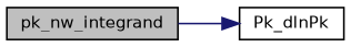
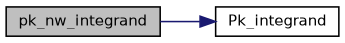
  digraph {
    rankdir=LR
    node [color=black fontname=Helvetica fontsize=10 shape=record style=filled]
    n1 [fillcolor=grey75 fontcolor=black height=0.2 label=pk_nw_integrand width=0.4]
-   n2 [fillcolor=white height=0.2 label=Pk_dlnPk width=0.4]
+   n2 [fillcolor=white height=0.2 label=Pk_integrand width=0.4]
    n1 -> n2 [color=midnightblue fontname=Helvetica fontsize=10 labelfontname=Helvetica labelfontsize=10 style=solid]
  }
